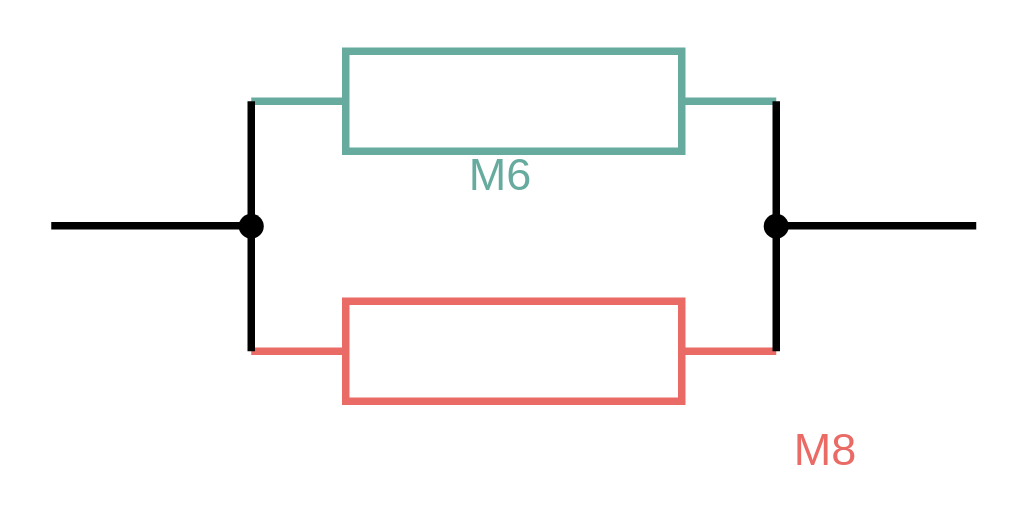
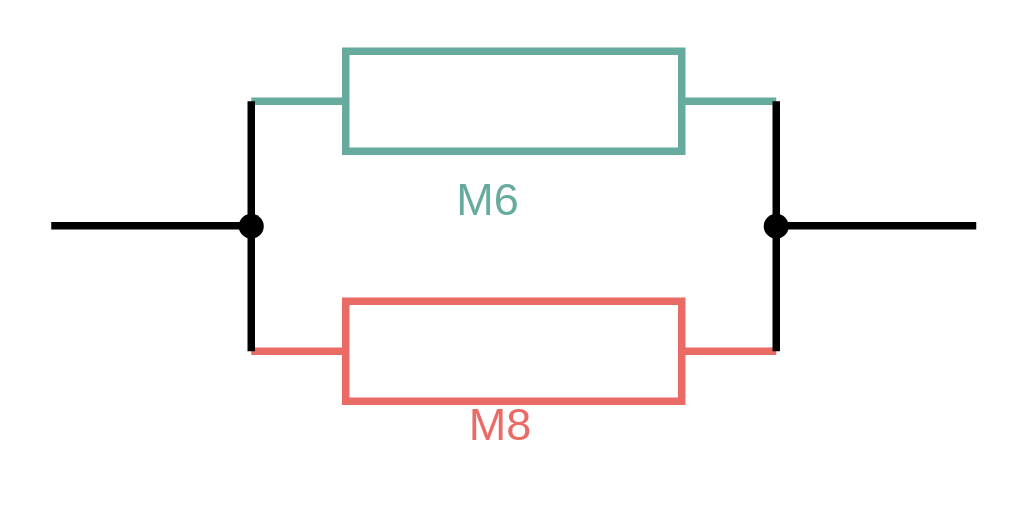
  <mxCell id="0" />
  <mxCell id="1" parent="0" />
  <mxCell id="2" value="" style="pointerEvents=1;verticalLabelPosition=bottom;shadow=0;dashed=0;align=center;html=1;verticalAlign=top;shape=mxgraph.electrical.resistors.resistor_1;strokeColor=#67AB9F;strokeWidth=3;" parent="1" vertex="1"><mxGeometry x="100" y="20" width="210" height="40" as="geometry" /></mxCell>
  <mxCell id="3" value="" style="pointerEvents=1;verticalLabelPosition=bottom;shadow=0;dashed=0;align=center;html=1;verticalAlign=top;shape=mxgraph.electrical.resistors.resistor_1;strokeColor=#EA6B66;strokeWidth=3;" parent="1" vertex="1"><mxGeometry x="100" y="120" width="210" height="40" as="geometry" /></mxCell>
  <mxCell id="4" value="" style="endArrow=none;html=1;rounded=0;strokeWidth=3;" parent="1" edge="1"><mxGeometry width="50" height="50" relative="1" as="geometry"><mxPoint x="390" y="89.76" as="sourcePoint" /><mxPoint x="310" y="89.76" as="targetPoint" /></mxGeometry></mxCell>
  <mxCell id="5" value="" style="endArrow=none;html=1;rounded=0;startArrow=none;strokeWidth=3;" parent="1" target="6" edge="1"><mxGeometry width="50" height="50" relative="1" as="geometry"><mxPoint x="310" y="40" as="sourcePoint" /><mxPoint x="260" y="90" as="targetPoint" /></mxGeometry></mxCell>
  <mxCell id="6" value="" style="shape=waypoint;sketch=0;fillStyle=solid;size=6;pointerEvents=1;points=[];fillColor=none;resizable=0;rotatable=0;perimeter=centerPerimeter;snapToPoint=1;strokeWidth=3;" parent="1" vertex="1"><mxGeometry x="290" y="70" width="40" height="40" as="geometry" /></mxCell>
  <mxCell id="7" value="" style="endArrow=none;html=1;rounded=0;entryX=1;entryY=0.5;entryDx=0;entryDy=0;entryPerimeter=0;strokeWidth=3;" parent="1" source="6" target="3" edge="1"><mxGeometry width="50" height="50" relative="1" as="geometry"><mxPoint x="310" y="40" as="sourcePoint" /><mxPoint x="310" y="120" as="targetPoint" /></mxGeometry></mxCell>
- <mxCell id="8" value="&lt;font style=&quot;font-size: 18px;&quot; color=&quot;#67ab9f&quot;&gt;M6&lt;/font&gt;" style="text;html=1;strokeColor=none;fillColor=none;align=center;verticalAlign=middle;whiteSpace=wrap;rounded=0;strokeWidth=3;" parent="1" vertex="1"><mxGeometry x="180" y="60" width="40" height="20" as="geometry" /></mxCell>
- <mxCell id="9" value="&lt;font style=&quot;font-size: 18px;&quot; color=&quot;#ea6b66&quot;&gt;M8&lt;/font&gt;" style="text;html=1;strokeColor=none;fillColor=none;align=center;verticalAlign=middle;whiteSpace=wrap;rounded=0;strokeWidth=3;" parent="1" vertex="1"><mxGeometry x="310" y="170" width="40" height="20" as="geometry" /></mxCell>
+ <mxCell id="8" value="&lt;font style=&quot;font-size: 18px;&quot; color=&quot;#67ab9f&quot;&gt;M6&lt;/font&gt;" style="text;html=1;strokeColor=none;fillColor=none;align=center;verticalAlign=middle;whiteSpace=wrap;rounded=0;strokeWidth=3;" parent="1" vertex="1"><mxGeometry x="175" y="70" width="40" height="20" as="geometry" /></mxCell>
+ <mxCell id="9" value="&lt;font style=&quot;font-size: 18px;&quot; color=&quot;#ea6b66&quot;&gt;M8&lt;/font&gt;" style="text;html=1;strokeColor=none;fillColor=none;align=center;verticalAlign=middle;whiteSpace=wrap;rounded=0;strokeWidth=3;" parent="1" vertex="1"><mxGeometry x="180" y="160" width="40" height="20" as="geometry" /></mxCell>
  <mxCell id="10" value="" style="endArrow=none;html=1;rounded=0;startArrow=none;strokeWidth=3;" parent="1" target="11" edge="1"><mxGeometry width="50" height="50" relative="1" as="geometry"><mxPoint x="100" y="40" as="sourcePoint" /><mxPoint x="50" y="90" as="targetPoint" /></mxGeometry></mxCell>
  <mxCell id="11" value="" style="shape=waypoint;sketch=0;fillStyle=solid;size=6;pointerEvents=1;points=[];fillColor=none;resizable=0;rotatable=0;perimeter=centerPerimeter;snapToPoint=1;strokeWidth=3;" parent="1" vertex="1"><mxGeometry x="80" y="70" width="40" height="40" as="geometry" /></mxCell>
  <mxCell id="12" value="" style="endArrow=none;html=1;rounded=0;entryX=1;entryY=0.5;entryDx=0;entryDy=0;entryPerimeter=0;strokeWidth=3;" parent="1" source="11" edge="1"><mxGeometry width="50" height="50" relative="1" as="geometry"><mxPoint x="100" y="40" as="sourcePoint" /><mxPoint x="100" y="140" as="targetPoint" /></mxGeometry></mxCell>
  <mxCell id="13" value="" style="endArrow=none;html=1;rounded=0;strokeWidth=3;" parent="1" edge="1"><mxGeometry width="50" height="50" relative="1" as="geometry"><mxPoint x="100" y="89.76" as="sourcePoint" /><mxPoint x="20" y="89.76" as="targetPoint" /></mxGeometry></mxCell>
